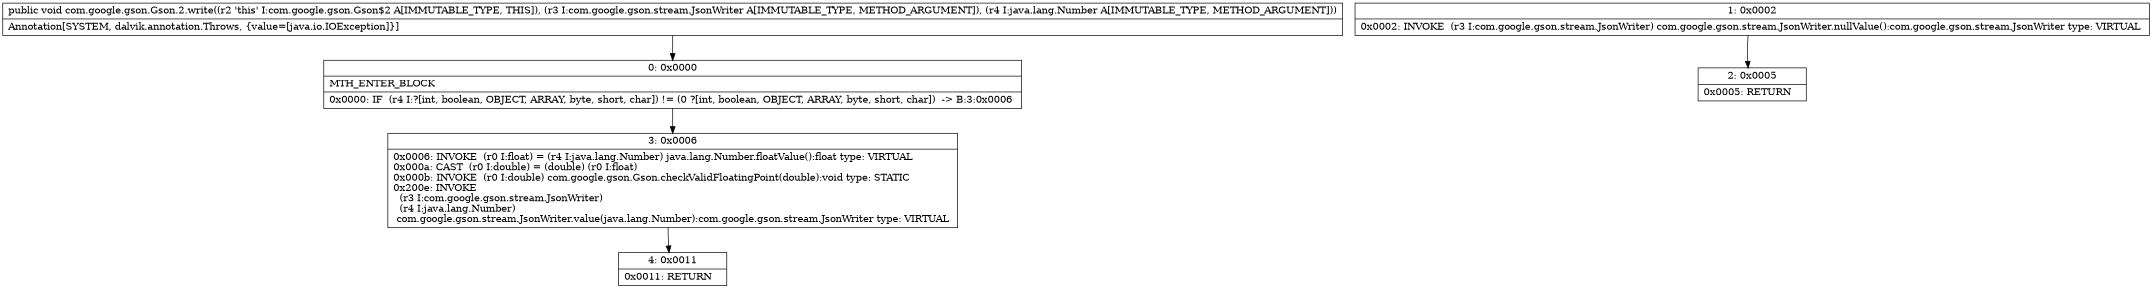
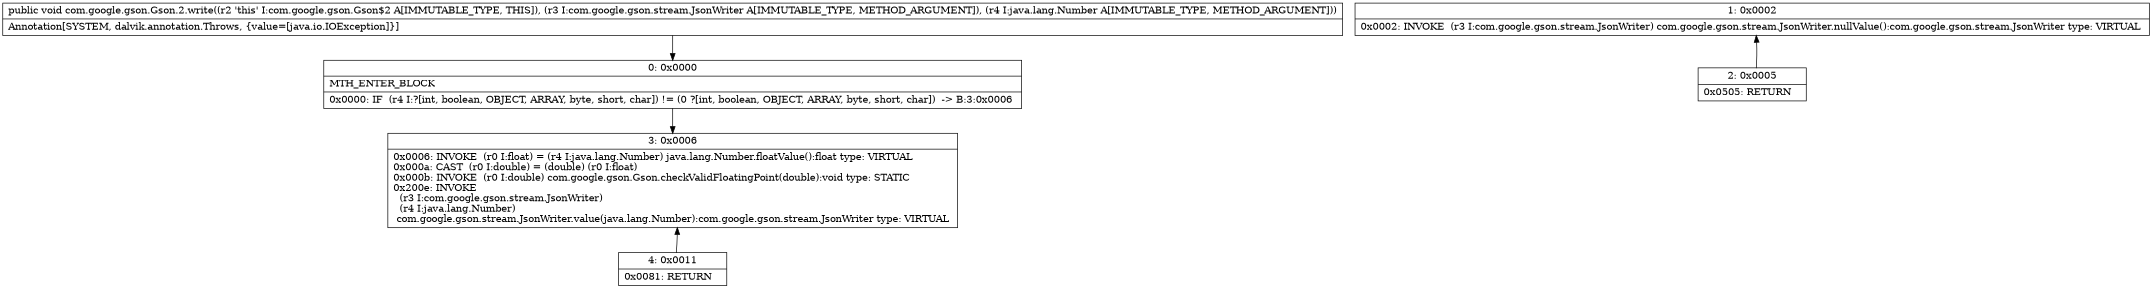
  digraph {
    node [shape=record]
    n1 [label="{0\:\ 0x0000|MTH_ENTER_BLOCK\l|0x0000: IF  (r4 I:?[int, boolean, OBJECT, ARRAY, byte, short, char]) != (0 ?[int, boolean, OBJECT, ARRAY, byte, short, char])  \-\> B:3:0x0006 \l}"]
    n2 [label="{3\:\ 0x0006|0x0006: INVOKE  (r0 I:float) = (r4 I:java.lang.Number) java.lang.Number.floatValue():float type: VIRTUAL \l0x000a: CAST  (r0 I:double) = (double) (r0 I:float) \l0x000b: INVOKE  (r0 I:double) com.google.gson.Gson.checkValidFloatingPoint(double):void type: STATIC \l0x200e: INVOKE  \l  (r3 I:com.google.gson.stream.JsonWriter)\l  (r4 I:java.lang.Number)\l com.google.gson.stream.JsonWriter.value(java.lang.Number):com.google.gson.stream.JsonWriter type: VIRTUAL \l}"]
    n3 [label="{1\:\ 0x0002|0x0002: INVOKE  (r3 I:com.google.gson.stream.JsonWriter) com.google.gson.stream.JsonWriter.nullValue():com.google.gson.stream.JsonWriter type: VIRTUAL \l}"]
-   n4 [label="{2\:\ 0x0005|0x0005: RETURN   \l}"]
-   n5 [label="{4\:\ 0x0011|0x0011: RETURN   \l}"]
+   n4 [label="{2\:\ 0x0005|0x0505: RETURN   \l}"]
+   n5 [label="{4\:\ 0x0011|0x0081: RETURN   \l}"]
    n6 [label="{public void com.google.gson.Gson.2.write((r2 'this' I:com.google.gson.Gson$2 A[IMMUTABLE_TYPE, THIS]), (r3 I:com.google.gson.stream.JsonWriter A[IMMUTABLE_TYPE, METHOD_ARGUMENT]), (r4 I:java.lang.Number A[IMMUTABLE_TYPE, METHOD_ARGUMENT]))  | Annotation[SYSTEM, dalvik.annotation.Throws, \{value=[java.io.IOException]\}]\l}"]
    n1 -> n2
-   n2 -> n5
-   n3 -> n4
+   n5 -> n2
+   n4 -> n3
    n6 -> n1
  }
